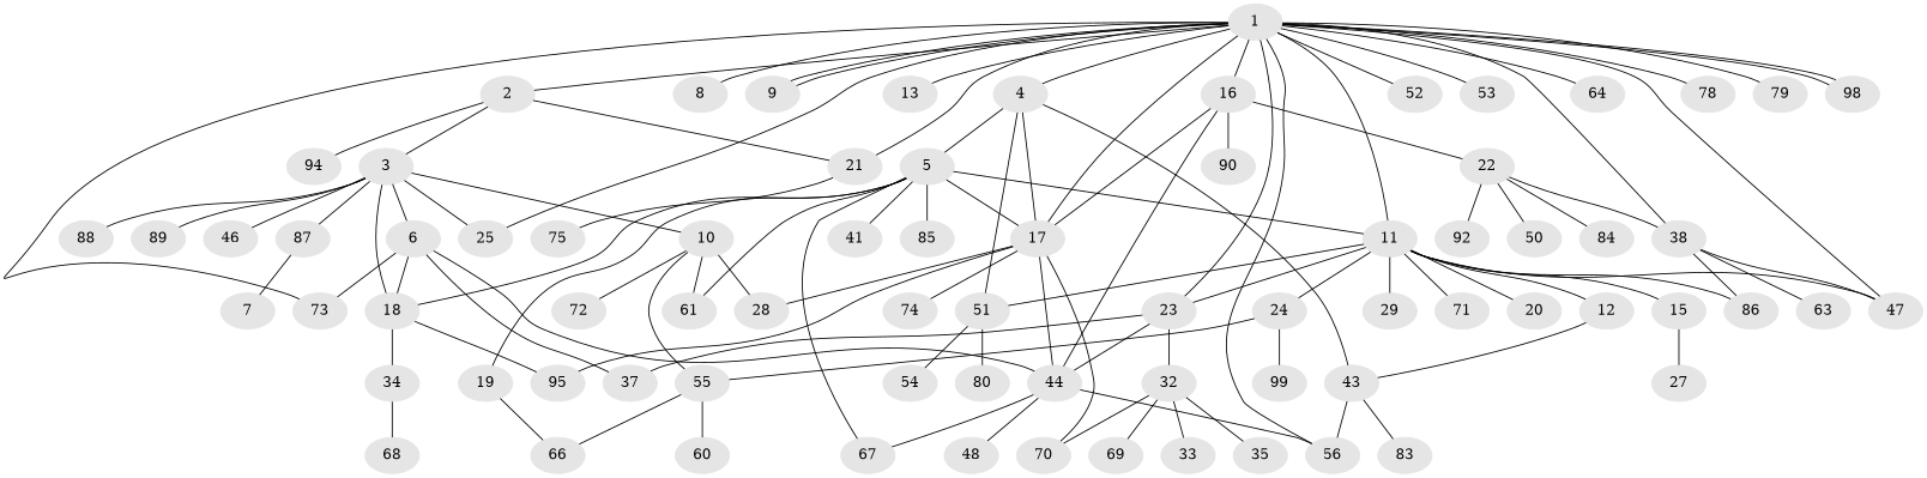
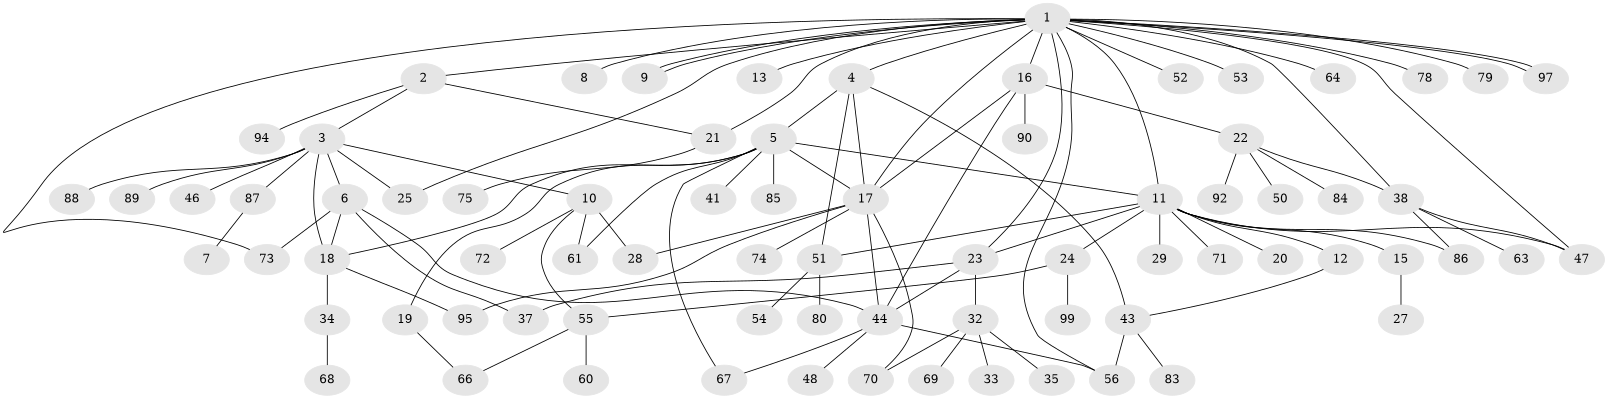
  graph {
    node [color=gray90 style=filled]
    1 [super="+42"]
    2 [super="+82"]
    4 [super="+62"]
    8
    9
    11 [super="+65"]
    13
    16 [super="+93"]
    17 [super="+39"]
    21 [super="+30"]
    23 [super="+98"]
    25
    38 [super="+40"]
    47
    52
    53
    56 [super="+81"]
    64
    73
    78
    79
-   97 [label=98]
+   97
    3 [super="+31"]
    94 [super="+100"]
    5 [super="+57"]
    43 [super="+59"]
    51 [super="+77"]
    12
    15
    20
    24 [super="+49"]
    29
    71
    86
    44
    22 [super="+91"]
    90
    28
    70
    74
    95
    75
    37
    32 [super="+45"]
    63
    6 [super="+26"]
    10 [super="+14"]
    18 [super="+36"]
    46
    87
    88 [super="+96"]
    89
    61
    55 [super="+58"]
    72
    34
    7
    19
    41
    85
    67
    83
    54
    80
    66
    48
    60
    27
    99
    50
    84
    92
    68
    33
    35 [super="+76"]
    69
    1 -- 2
    1 -- 4
    1 -- 8
    1 -- 9
    1 -- 9
    1 -- 11
    1 -- 13
    1 -- 16
    1 -- 17
    1 -- 21 [weight=2]
    1 -- 23
    1 -- 25
    1 -- 38
    1 -- 47
    1 -- 52
    1 -- 53
    1 -- 56
    1 -- 64
    1 -- 73
    1 -- 78
    1 -- 79
    1 -- 97
    1 -- 97
    2 -- 21
    2 -- 3
    2 -- 94
    4 -- 17 [weight=2]
    4 -- 5
    4 -- 43 [weight=2]
    4 -- 51
    11 -- 23
    11 -- 47
    11 -- 51
    11 -- 12
    11 -- 15
    11 -- 20
    11 -- 24
    11 -- 29
    11 -- 71
    11 -- 86
    16 -- 17
    16 -- 44
    16 -- 22
    16 -- 90
    17 -- 44
    17 -- 28
    17 -- 70
    17 -- 74
    17 -- 95
    21 -- 75
    23 -- 44
    23 -- 37
    23 -- 32
    38 -- 47
    38 -- 86
    38 -- 63
    3 -- 25
    3 -- 6
    3 -- 10
    3 -- 18
    3 -- 46
    3 -- 87
    3 -- 88
    3 -- 89
    5 -- 11
    5 -- 17
    5 -- 18
    5 -- 61
    5 -- 19
    5 -- 41
    5 -- 85
    5 -- 67
    43 -- 56
    43 -- 83
    51 -- 54
    51 -- 80
    12 -- 43
    15 -- 27
    24 -- 55
    24 -- 99
    44 -- 56
    44 -- 67
    44 -- 48
    22 -- 38
    22 -- 50
    22 -- 84
    22 -- 92
    32 -- 70
    32 -- 33
    32 -- 35
    32 -- 69
    6 -- 73
    6 -- 44
    6 -- 37
    6 -- 18
    10 -- 28
    10 -- 61
    10 -- 55
    10 -- 72
    18 -- 95
    18 -- 34
    87 -- 7
    55 -- 66
    55 -- 60
    34 -- 68
    19 -- 66
  }
